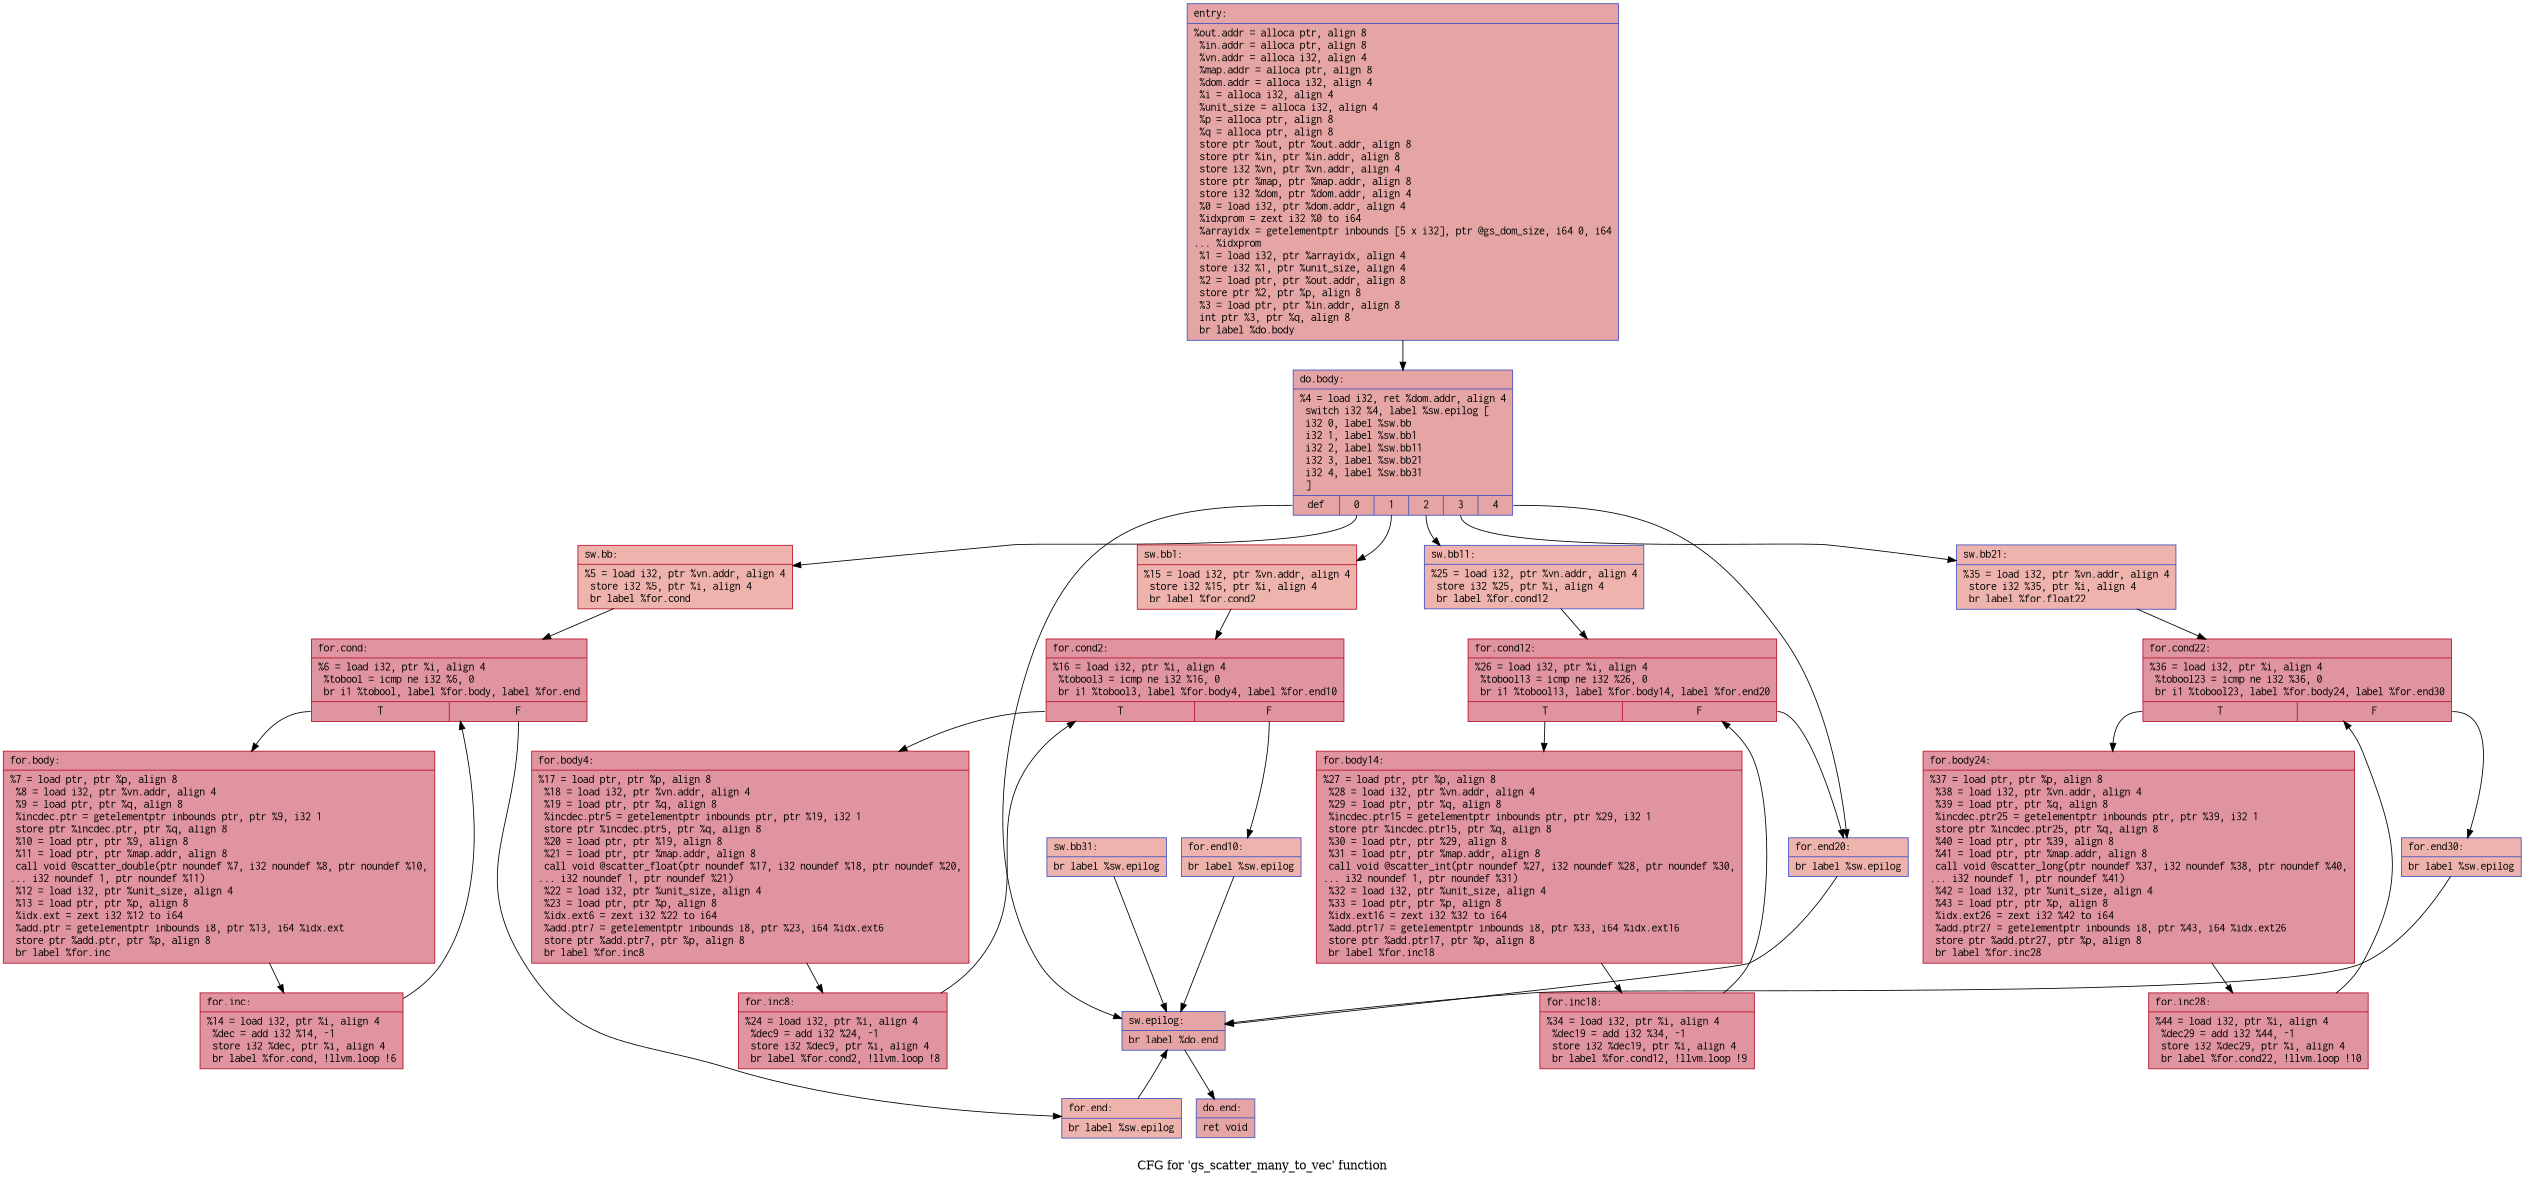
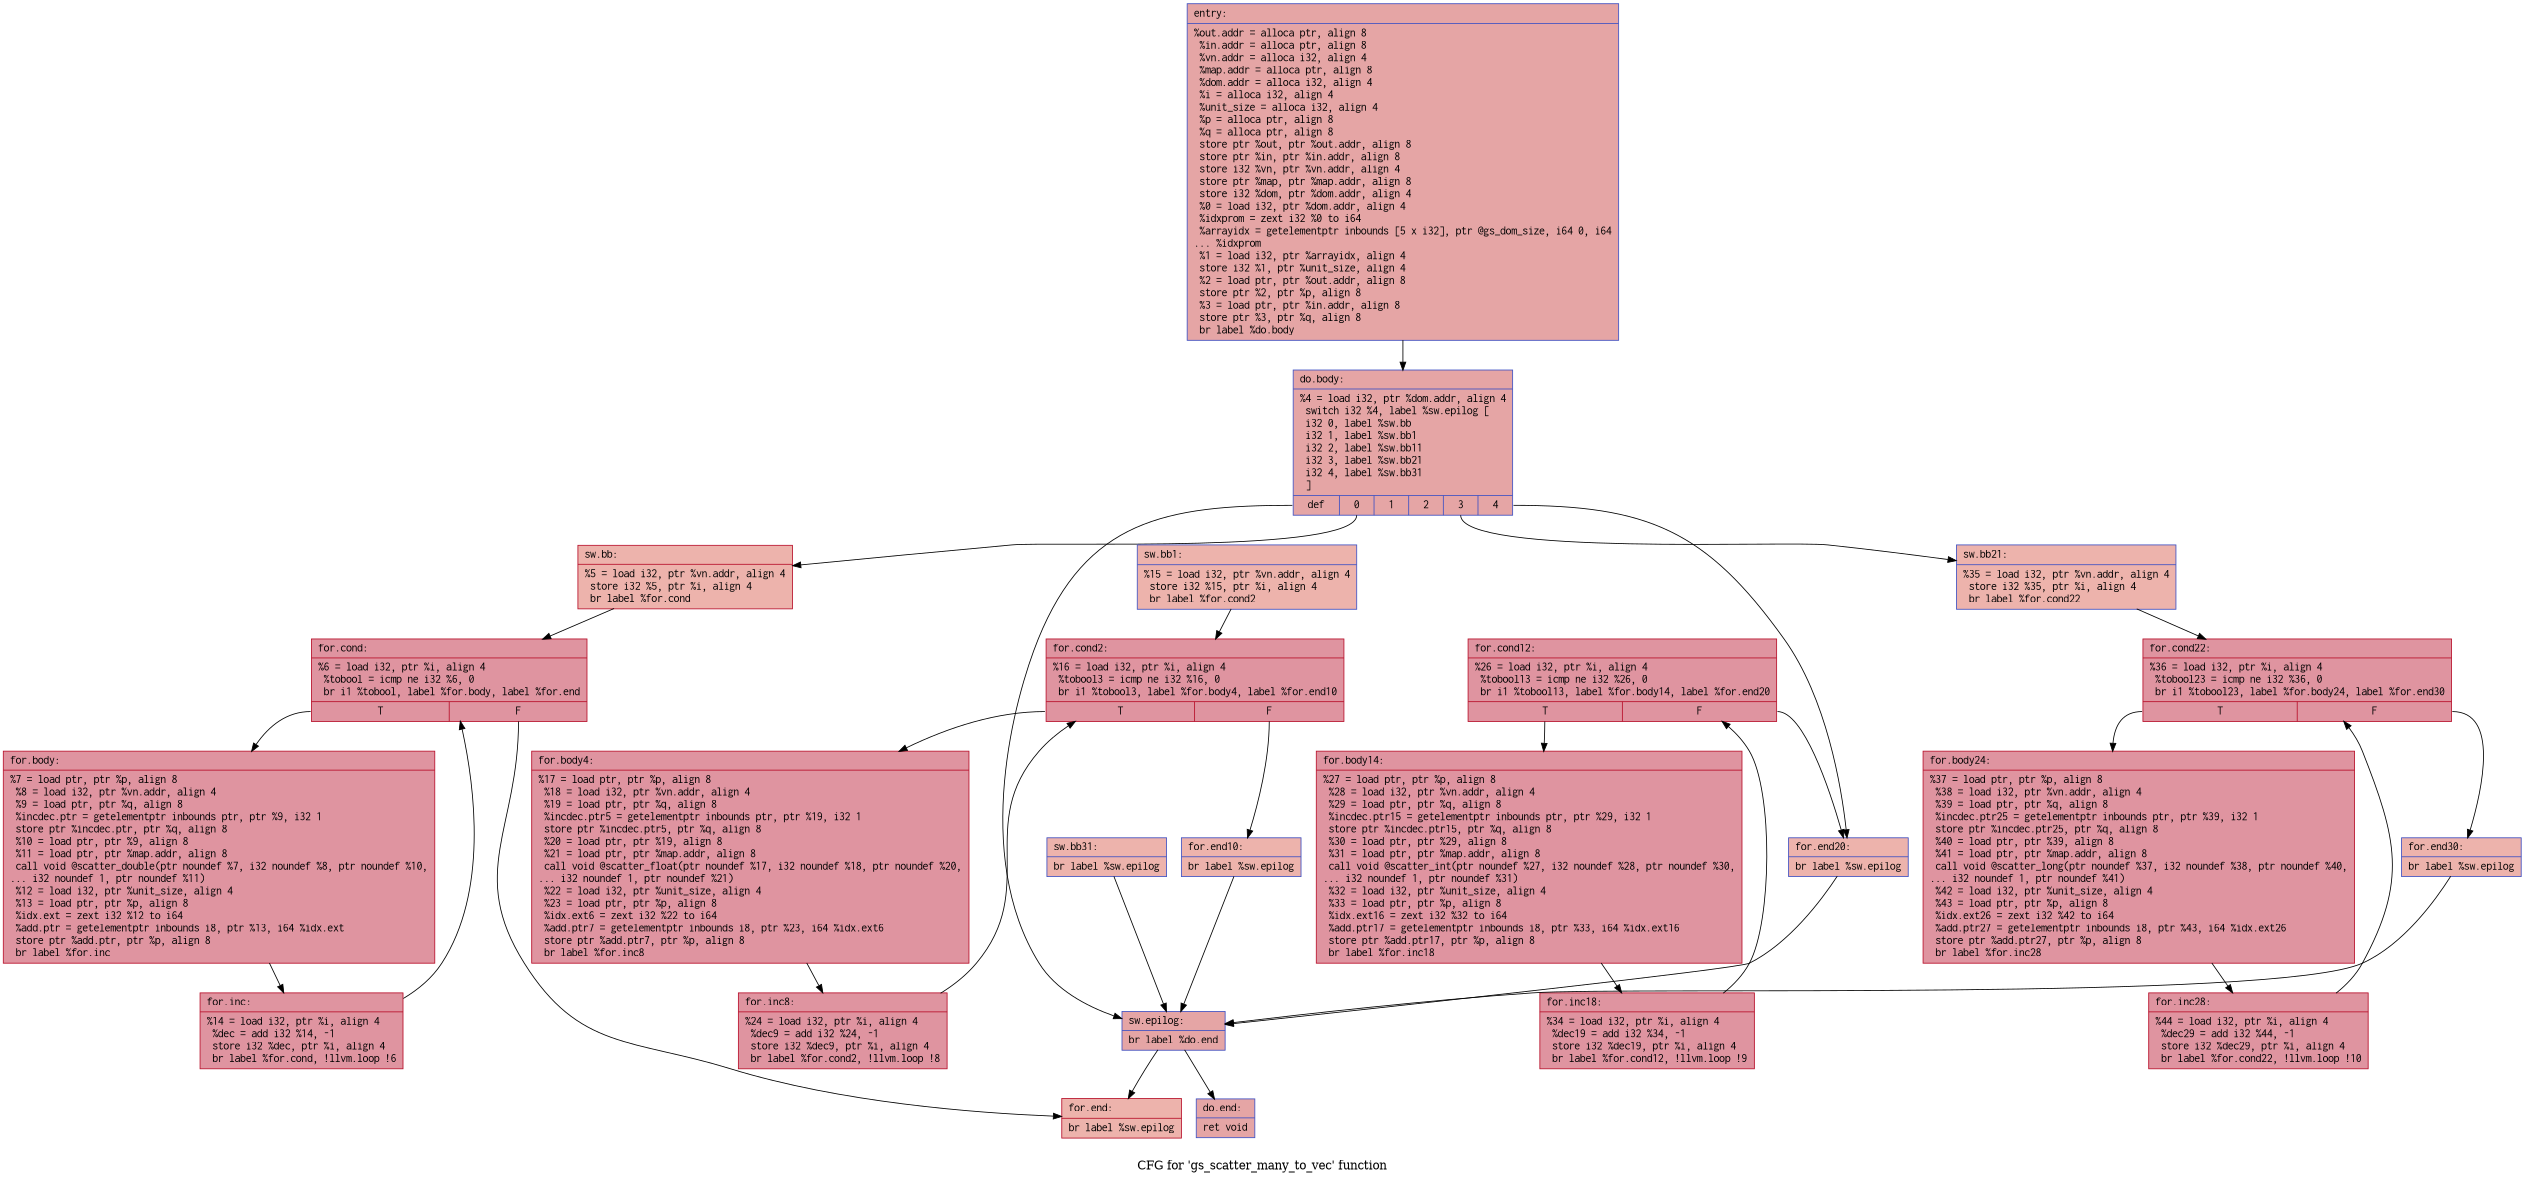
  digraph {
    label="CFG for 'gs_scatter_many_to_vec' function"
    node [color="#b70d28ff" fillcolor="#b70d2870" fontname=Courier shape=record style=filled]
-   n1 [color="#3d50c3ff" fillcolor="#c5333470" label="{entry:\l|  %out.addr = alloca ptr, align 8\l  %in.addr = alloca ptr, align 8\l  %vn.addr = alloca i32, align 4\l  %map.addr = alloca ptr, align 8\l  %dom.addr = alloca i32, align 4\l  %i = alloca i32, align 4\l  %unit_size = alloca i32, align 4\l  %p = alloca ptr, align 8\l  %q = alloca ptr, align 8\l  store ptr %out, ptr %out.addr, align 8\l  store ptr %in, ptr %in.addr, align 8\l  store i32 %vn, ptr %vn.addr, align 4\l  store ptr %map, ptr %map.addr, align 8\l  store i32 %dom, ptr %dom.addr, align 4\l  %0 = load i32, ptr %dom.addr, align 4\l  %idxprom = zext i32 %0 to i64\l  %arrayidx = getelementptr inbounds [5 x i32], ptr @gs_dom_size, i64 0, i64\l... %idxprom\l  %1 = load i32, ptr %arrayidx, align 4\l  store i32 %1, ptr %unit_size, align 4\l  %2 = load ptr, ptr %out.addr, align 8\l  store ptr %2, ptr %p, align 8\l  %3 = load ptr, ptr %in.addr, align 8\l  int ptr %3, ptr %q, align 8\l  br label %do.body\l}"]
-   n2 [color="#3d50c3ff" fillcolor="#c5333470" label="{do.body:\l|  %4 = load i32, ret %dom.addr, align 4\l  switch i32 %4, label %sw.epilog [\l    i32 0, label %sw.bb\l    i32 1, label %sw.bb1\l    i32 2, label %sw.bb11\l    i32 3, label %sw.bb21\l    i32 4, label %sw.bb31\l  ]\l|{<s0>def|<s1>0|<s2>1|<s3>2|<s4>3|<s5>4}}"]
+   n1 [color="#3d50c3ff" fillcolor="#c5333470" label="{entry:\l|  %out.addr = alloca ptr, align 8\l  %in.addr = alloca ptr, align 8\l  %vn.addr = alloca i32, align 4\l  %map.addr = alloca ptr, align 8\l  %dom.addr = alloca i32, align 4\l  %i = alloca i32, align 4\l  %unit_size = alloca i32, align 4\l  %p = alloca ptr, align 8\l  %q = alloca ptr, align 8\l  store ptr %out, ptr %out.addr, align 8\l  store ptr %in, ptr %in.addr, align 8\l  store i32 %vn, ptr %vn.addr, align 4\l  store ptr %map, ptr %map.addr, align 8\l  store i32 %dom, ptr %dom.addr, align 4\l  %0 = load i32, ptr %dom.addr, align 4\l  %idxprom = zext i32 %0 to i64\l  %arrayidx = getelementptr inbounds [5 x i32], ptr @gs_dom_size, i64 0, i64\l... %idxprom\l  %1 = load i32, ptr %arrayidx, align 4\l  store i32 %1, ptr %unit_size, align 4\l  %2 = load ptr, ptr %out.addr, align 8\l  store ptr %2, ptr %p, align 8\l  %3 = load ptr, ptr %in.addr, align 8\l  store ptr %3, ptr %q, align 8\l  br label %do.body\l}"]
+   n2 [color="#3d50c3ff" fillcolor="#c5333470" label="{do.body:\l|  %4 = load i32, ptr %dom.addr, align 4\l  switch i32 %4, label %sw.epilog [\l    i32 0, label %sw.bb\l    i32 1, label %sw.bb1\l    i32 2, label %sw.bb11\l    i32 3, label %sw.bb21\l    i32 4, label %sw.bb31\l  ]\l|{<s0>def|<s1>0|<s2>1|<s3>2|<s4>3|<s5>4}}"]
    n3 [color="#3d50c3ff" fillcolor="#c5333470" label="{sw.epilog:\l|  br label %do.end\l}"]
    n4 [fillcolor="#d6524470" label="{sw.bb:\l|  %5 = load i32, ptr %vn.addr, align 4\l  store i32 %5, ptr %i, align 4\l  br label %for.cond\l}"]
-   n5 [fillcolor="#d6524470" label="{sw.bb1:\l|  %15 = load i32, ptr %vn.addr, align 4\l  store i32 %15, ptr %i, align 4\l  br label %for.cond2\l}"]
-   n6 [color="#3d50c3ff" fillcolor="#d6524470" label="{sw.bb11:\l|  %25 = load i32, ptr %vn.addr, align 4\l  store i32 %25, ptr %i, align 4\l  br label %for.cond12\l}"]
-   n7 [color="#3d50c3ff" fillcolor="#d6524470" label="{sw.bb21:\l|  %35 = load i32, ptr %vn.addr, align 4\l  store i32 %35, ptr %i, align 4\l  br label %for.float22\l}"]
+   n5 [color="#3d50c3ff" fillcolor="#d6524470" label="{sw.bb1:\l|  %15 = load i32, ptr %vn.addr, align 4\l  store i32 %15, ptr %i, align 4\l  br label %for.cond2\l}"]
+   n7 [color="#3d50c3ff" fillcolor="#d6524470" label="{sw.bb21:\l|  %35 = load i32, ptr %vn.addr, align 4\l  store i32 %35, ptr %i, align 4\l  br label %for.cond22\l}"]
    n8 [color="#3d50c3ff" fillcolor="#d6524470" label="{for.end20:\l|  br label %sw.epilog\l}"]
    n9 [color="#3d50c3ff" fillcolor="#c5333470" label="{do.end:\l|  ret void\l}"]
    n10 [label="{for.cond:\l|  %6 = load i32, ptr %i, align 4\l  %tobool = icmp ne i32 %6, 0\l  br i1 %tobool, label %for.body, label %for.end\l|{<s0>T|<s1>F}}"]
    n11 [label="{for.cond2:\l|  %16 = load i32, ptr %i, align 4\l  %tobool3 = icmp ne i32 %16, 0\l  br i1 %tobool3, label %for.body4, label %for.end10\l|{<s0>T|<s1>F}}"]
    n12 [label="{for.cond12:\l|  %26 = load i32, ptr %i, align 4\l  %tobool13 = icmp ne i32 %26, 0\l  br i1 %tobool13, label %for.body14, label %for.end20\l|{<s0>T|<s1>F}}"]
    n13 [label="{for.cond22:\l|  %36 = load i32, ptr %i, align 4\l  %tobool23 = icmp ne i32 %36, 0\l  br i1 %tobool23, label %for.body24, label %for.end30\l|{<s0>T|<s1>F}}"]
    n14 [color="#3d50c3ff" fillcolor="#d6524470" label="{sw.bb31:\l|  br label %sw.epilog\l}"]
    n15 [label="{for.body:\l|  %7 = load ptr, ptr %p, align 8\l  %8 = load i32, ptr %vn.addr, align 4\l  %9 = load ptr, ptr %q, align 8\l  %incdec.ptr = getelementptr inbounds ptr, ptr %9, i32 1\l  store ptr %incdec.ptr, ptr %q, align 8\l  %10 = load ptr, ptr %9, align 8\l  %11 = load ptr, ptr %map.addr, align 8\l  call void @scatter_double(ptr noundef %7, i32 noundef %8, ptr noundef %10,\l... i32 noundef 1, ptr noundef %11)\l  %12 = load i32, ptr %unit_size, align 4\l  %13 = load ptr, ptr %p, align 8\l  %idx.ext = zext i32 %12 to i64\l  %add.ptr = getelementptr inbounds i8, ptr %13, i64 %idx.ext\l  store ptr %add.ptr, ptr %p, align 8\l  br label %for.inc\l}"]
-   n16 [color="#3d50c3ff" fillcolor="#d6524470" label="{for.end:\l|  br label %sw.epilog\l}"]
+   n16 [fillcolor="#d6524470" label="{for.end:\l|  br label %sw.epilog\l}"]
    n17 [label="{for.body4:\l|  %17 = load ptr, ptr %p, align 8\l  %18 = load i32, ptr %vn.addr, align 4\l  %19 = load ptr, ptr %q, align 8\l  %incdec.ptr5 = getelementptr inbounds ptr, ptr %19, i32 1\l  store ptr %incdec.ptr5, ptr %q, align 8\l  %20 = load ptr, ptr %19, align 8\l  %21 = load ptr, ptr %map.addr, align 8\l  call void @scatter_float(ptr noundef %17, i32 noundef %18, ptr noundef %20,\l... i32 noundef 1, ptr noundef %21)\l  %22 = load i32, ptr %unit_size, align 4\l  %23 = load ptr, ptr %p, align 8\l  %idx.ext6 = zext i32 %22 to i64\l  %add.ptr7 = getelementptr inbounds i8, ptr %23, i64 %idx.ext6\l  store ptr %add.ptr7, ptr %p, align 8\l  br label %for.inc8\l}"]
    n18 [color="#3d50c3ff" fillcolor="#d6524470" label="{for.end10:\l|  br label %sw.epilog\l}"]
    n19 [label="{for.body14:\l|  %27 = load ptr, ptr %p, align 8\l  %28 = load i32, ptr %vn.addr, align 4\l  %29 = load ptr, ptr %q, align 8\l  %incdec.ptr15 = getelementptr inbounds ptr, ptr %29, i32 1\l  store ptr %incdec.ptr15, ptr %q, align 8\l  %30 = load ptr, ptr %29, align 8\l  %31 = load ptr, ptr %map.addr, align 8\l  call void @scatter_int(ptr noundef %27, i32 noundef %28, ptr noundef %30,\l... i32 noundef 1, ptr noundef %31)\l  %32 = load i32, ptr %unit_size, align 4\l  %33 = load ptr, ptr %p, align 8\l  %idx.ext16 = zext i32 %32 to i64\l  %add.ptr17 = getelementptr inbounds i8, ptr %33, i64 %idx.ext16\l  store ptr %add.ptr17, ptr %p, align 8\l  br label %for.inc18\l}"]
    n20 [label="{for.body24:\l|  %37 = load ptr, ptr %p, align 8\l  %38 = load i32, ptr %vn.addr, align 4\l  %39 = load ptr, ptr %q, align 8\l  %incdec.ptr25 = getelementptr inbounds ptr, ptr %39, i32 1\l  store ptr %incdec.ptr25, ptr %q, align 8\l  %40 = load ptr, ptr %39, align 8\l  %41 = load ptr, ptr %map.addr, align 8\l  call void @scatter_long(ptr noundef %37, i32 noundef %38, ptr noundef %40,\l... i32 noundef 1, ptr noundef %41)\l  %42 = load i32, ptr %unit_size, align 4\l  %43 = load ptr, ptr %p, align 8\l  %idx.ext26 = zext i32 %42 to i64\l  %add.ptr27 = getelementptr inbounds i8, ptr %43, i64 %idx.ext26\l  store ptr %add.ptr27, ptr %p, align 8\l  br label %for.inc28\l}"]
    n21 [color="#3d50c3ff" fillcolor="#d6524470" label="{for.end30:\l|  br label %sw.epilog\l}"]
    n22 [label="{for.inc:\l|  %14 = load i32, ptr %i, align 4\l  %dec = add i32 %14, -1\l  store i32 %dec, ptr %i, align 4\l  br label %for.cond, !llvm.loop !6\l}"]
    n23 [label="{for.inc8:\l|  %24 = load i32, ptr %i, align 4\l  %dec9 = add i32 %24, -1\l  store i32 %dec9, ptr %i, align 4\l  br label %for.cond2, !llvm.loop !8\l}"]
    n24 [label="{for.inc18:\l|  %34 = load i32, ptr %i, align 4\l  %dec19 = add i32 %34, -1\l  store i32 %dec19, ptr %i, align 4\l  br label %for.cond12, !llvm.loop !9\l}"]
    n25 [label="{for.inc28:\l|  %44 = load i32, ptr %i, align 4\l  %dec29 = add i32 %44, -1\l  store i32 %dec29, ptr %i, align 4\l  br label %for.cond22, !llvm.loop !10\l}"]
    n1 -> n2
    n2 -> n3 [tailport=s0]
    n2 -> n4 [tailport=s1]
-   n2 -> n5 [tailport=s2]
-   n2 -> n6 [tailport=s3]
    n2 -> n7 [tailport=s4]
    n2 -> n8 [tailport=s5]
    n3 -> n9
    n4 -> n10
    n5 -> n11
-   n6 -> n12
    n7 -> n13
    n8 -> n3
    n10 -> n15 [tailport=s0]
    n10 -> n16 [tailport=s1]
    n11 -> n17 [tailport=s0]
    n11 -> n18 [tailport=s1]
    n12 -> n8 [tailport=s1]
    n12 -> n19 [tailport=s0]
    n13 -> n20 [tailport=s0]
    n13 -> n21 [tailport=s1]
    n14 -> n3
    n15 -> n22
-   n16 -> n3
+   n3 -> n16
    n17 -> n23
    n18 -> n3
    n19 -> n24
    n20 -> n25
    n21 -> n3
    n22 -> n10
    n23 -> n11
    n24 -> n12
    n25 -> n13
  }
